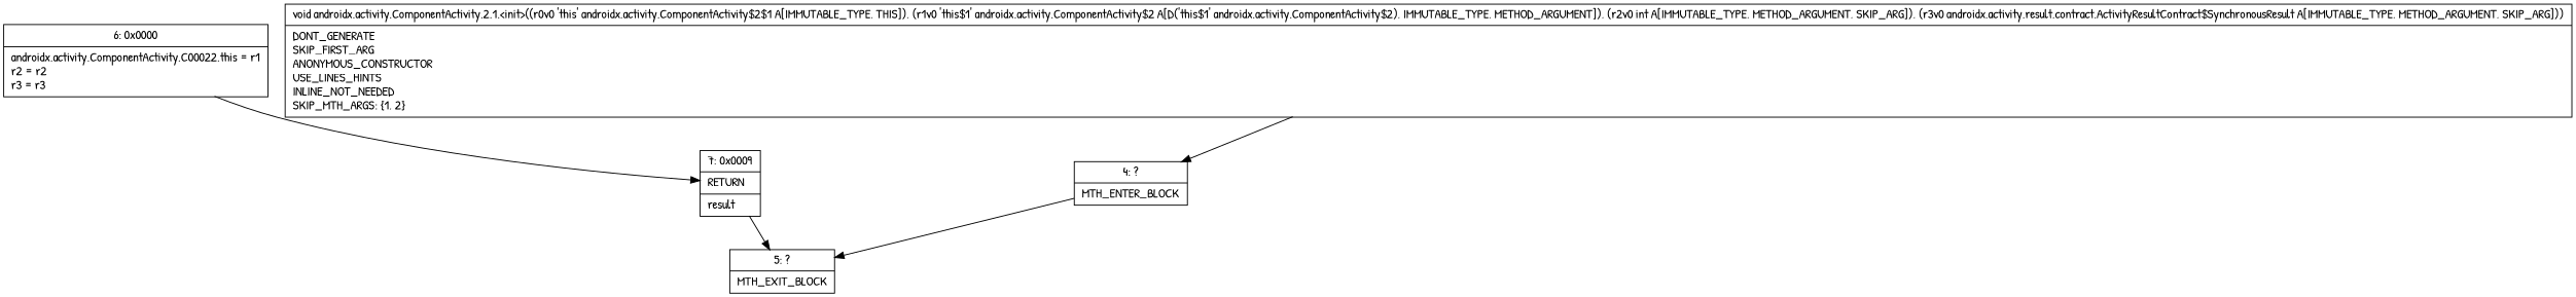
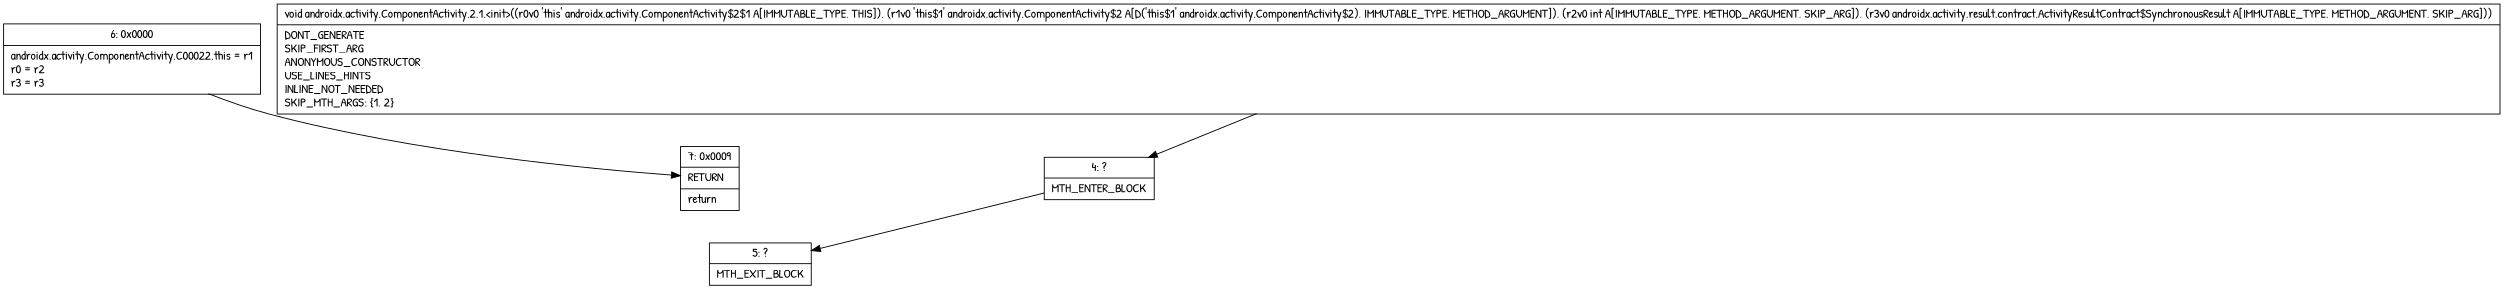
  digraph {
    fontname="Patrick Hand"
    node [fontname="Patrick Hand" shape=record]
    edge [fontname="Patrick Hand"]
    n1 [label="{4\:\ ?|MTH_ENTER_BLOCK\l}"]
    n2 [label="{5\:\ ?|MTH_EXIT_BLOCK\l}"]
-   n3 [label="{6\:\ 0x0000|androidx.activity.ComponentActivity.C00022.this = r1\lr2 = r2\lr3 = r3\l}"]
-   n4 [label="{7\:\ 0x0009|RETURN\l|result\l}"]
+   n3 [label="{6\:\ 0x0000|androidx.activity.ComponentActivity.C00022.this = r1\lr0 = r2\lr3 = r3\l}"]
+   n4 [label="{7\:\ 0x0009|RETURN\l|return\l}"]
    n5 [label="{void androidx.activity.ComponentActivity.2.1.\<init\>((r0v0 'this' androidx.activity.ComponentActivity$2$1 A[IMMUTABLE_TYPE, THIS]), (r1v0 'this$1' androidx.activity.ComponentActivity$2 A[D('this$1' androidx.activity.ComponentActivity$2), IMMUTABLE_TYPE, METHOD_ARGUMENT]), (r2v0 int A[IMMUTABLE_TYPE, METHOD_ARGUMENT, SKIP_ARG]), (r3v0 androidx.activity.result.contract.ActivityResultContract$SynchronousResult A[IMMUTABLE_TYPE, METHOD_ARGUMENT, SKIP_ARG]))  | DONT_GENERATE\lSKIP_FIRST_ARG\lANONYMOUS_CONSTRUCTOR\lUSE_LINES_HINTS\lINLINE_NOT_NEEDED\lSKIP_MTH_ARGS: \{1, 2\}\l}"]
    n1 -> n2
    n3 -> n4
-   n4 -> n2
    n5 -> n1
  }
